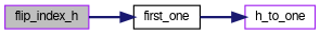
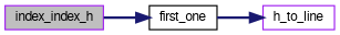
  digraph {
    rankdir=LR
    node [color=purple fontname=FreeSans fontsize=10 shape=record]
    edge [color=midnightblue fontname=FreeSans fontsize=10 labelfontname=FreeSans labelfontsize=10 style=bold]
-   n1 [fillcolor=grey75 fontcolor=black height=0.2 label=flip_index_h style=filled width=0.4]
+   n1 [fillcolor=grey75 fontcolor=black height=0.2 label=index_index_h style=filled width=0.4]
    n2 [color=black height=0.2 label=first_one width=0.4]
-   n3 [height=0.2 label=h_to_one width=0.4]
+   n3 [height=0.2 label=h_to_line width=0.4]
    n1 -> n2
    n2 -> n3
  }
